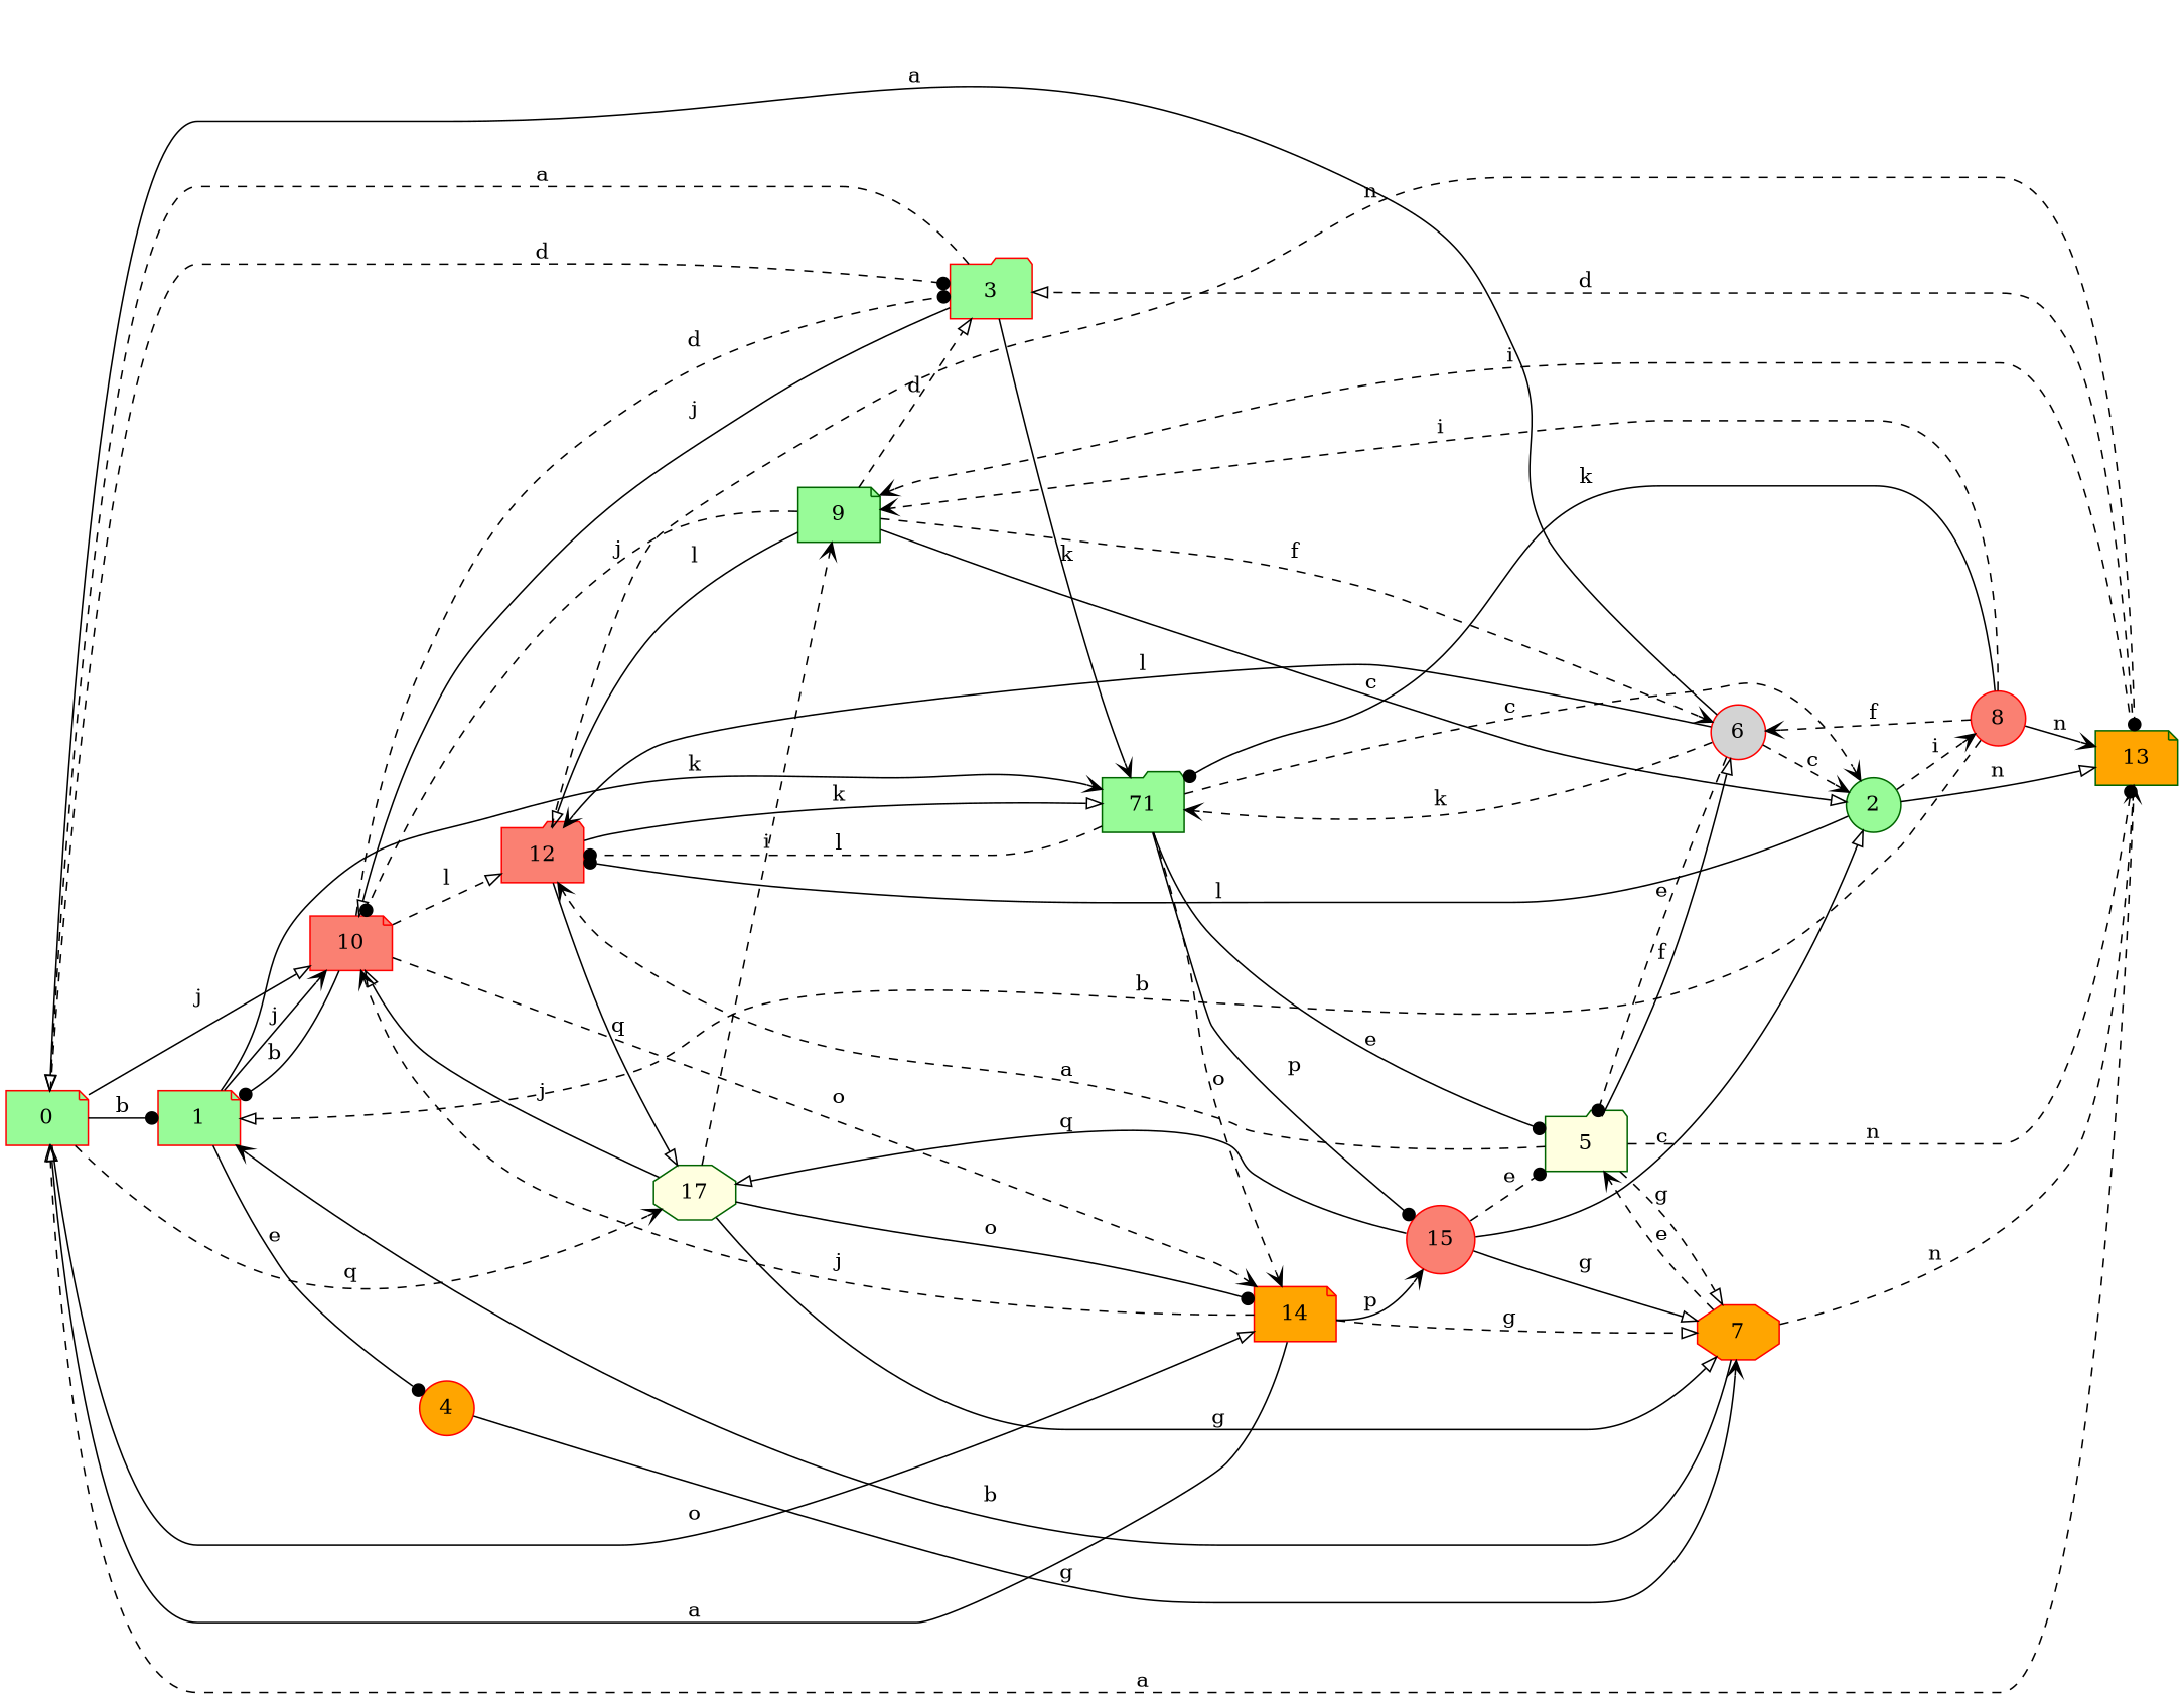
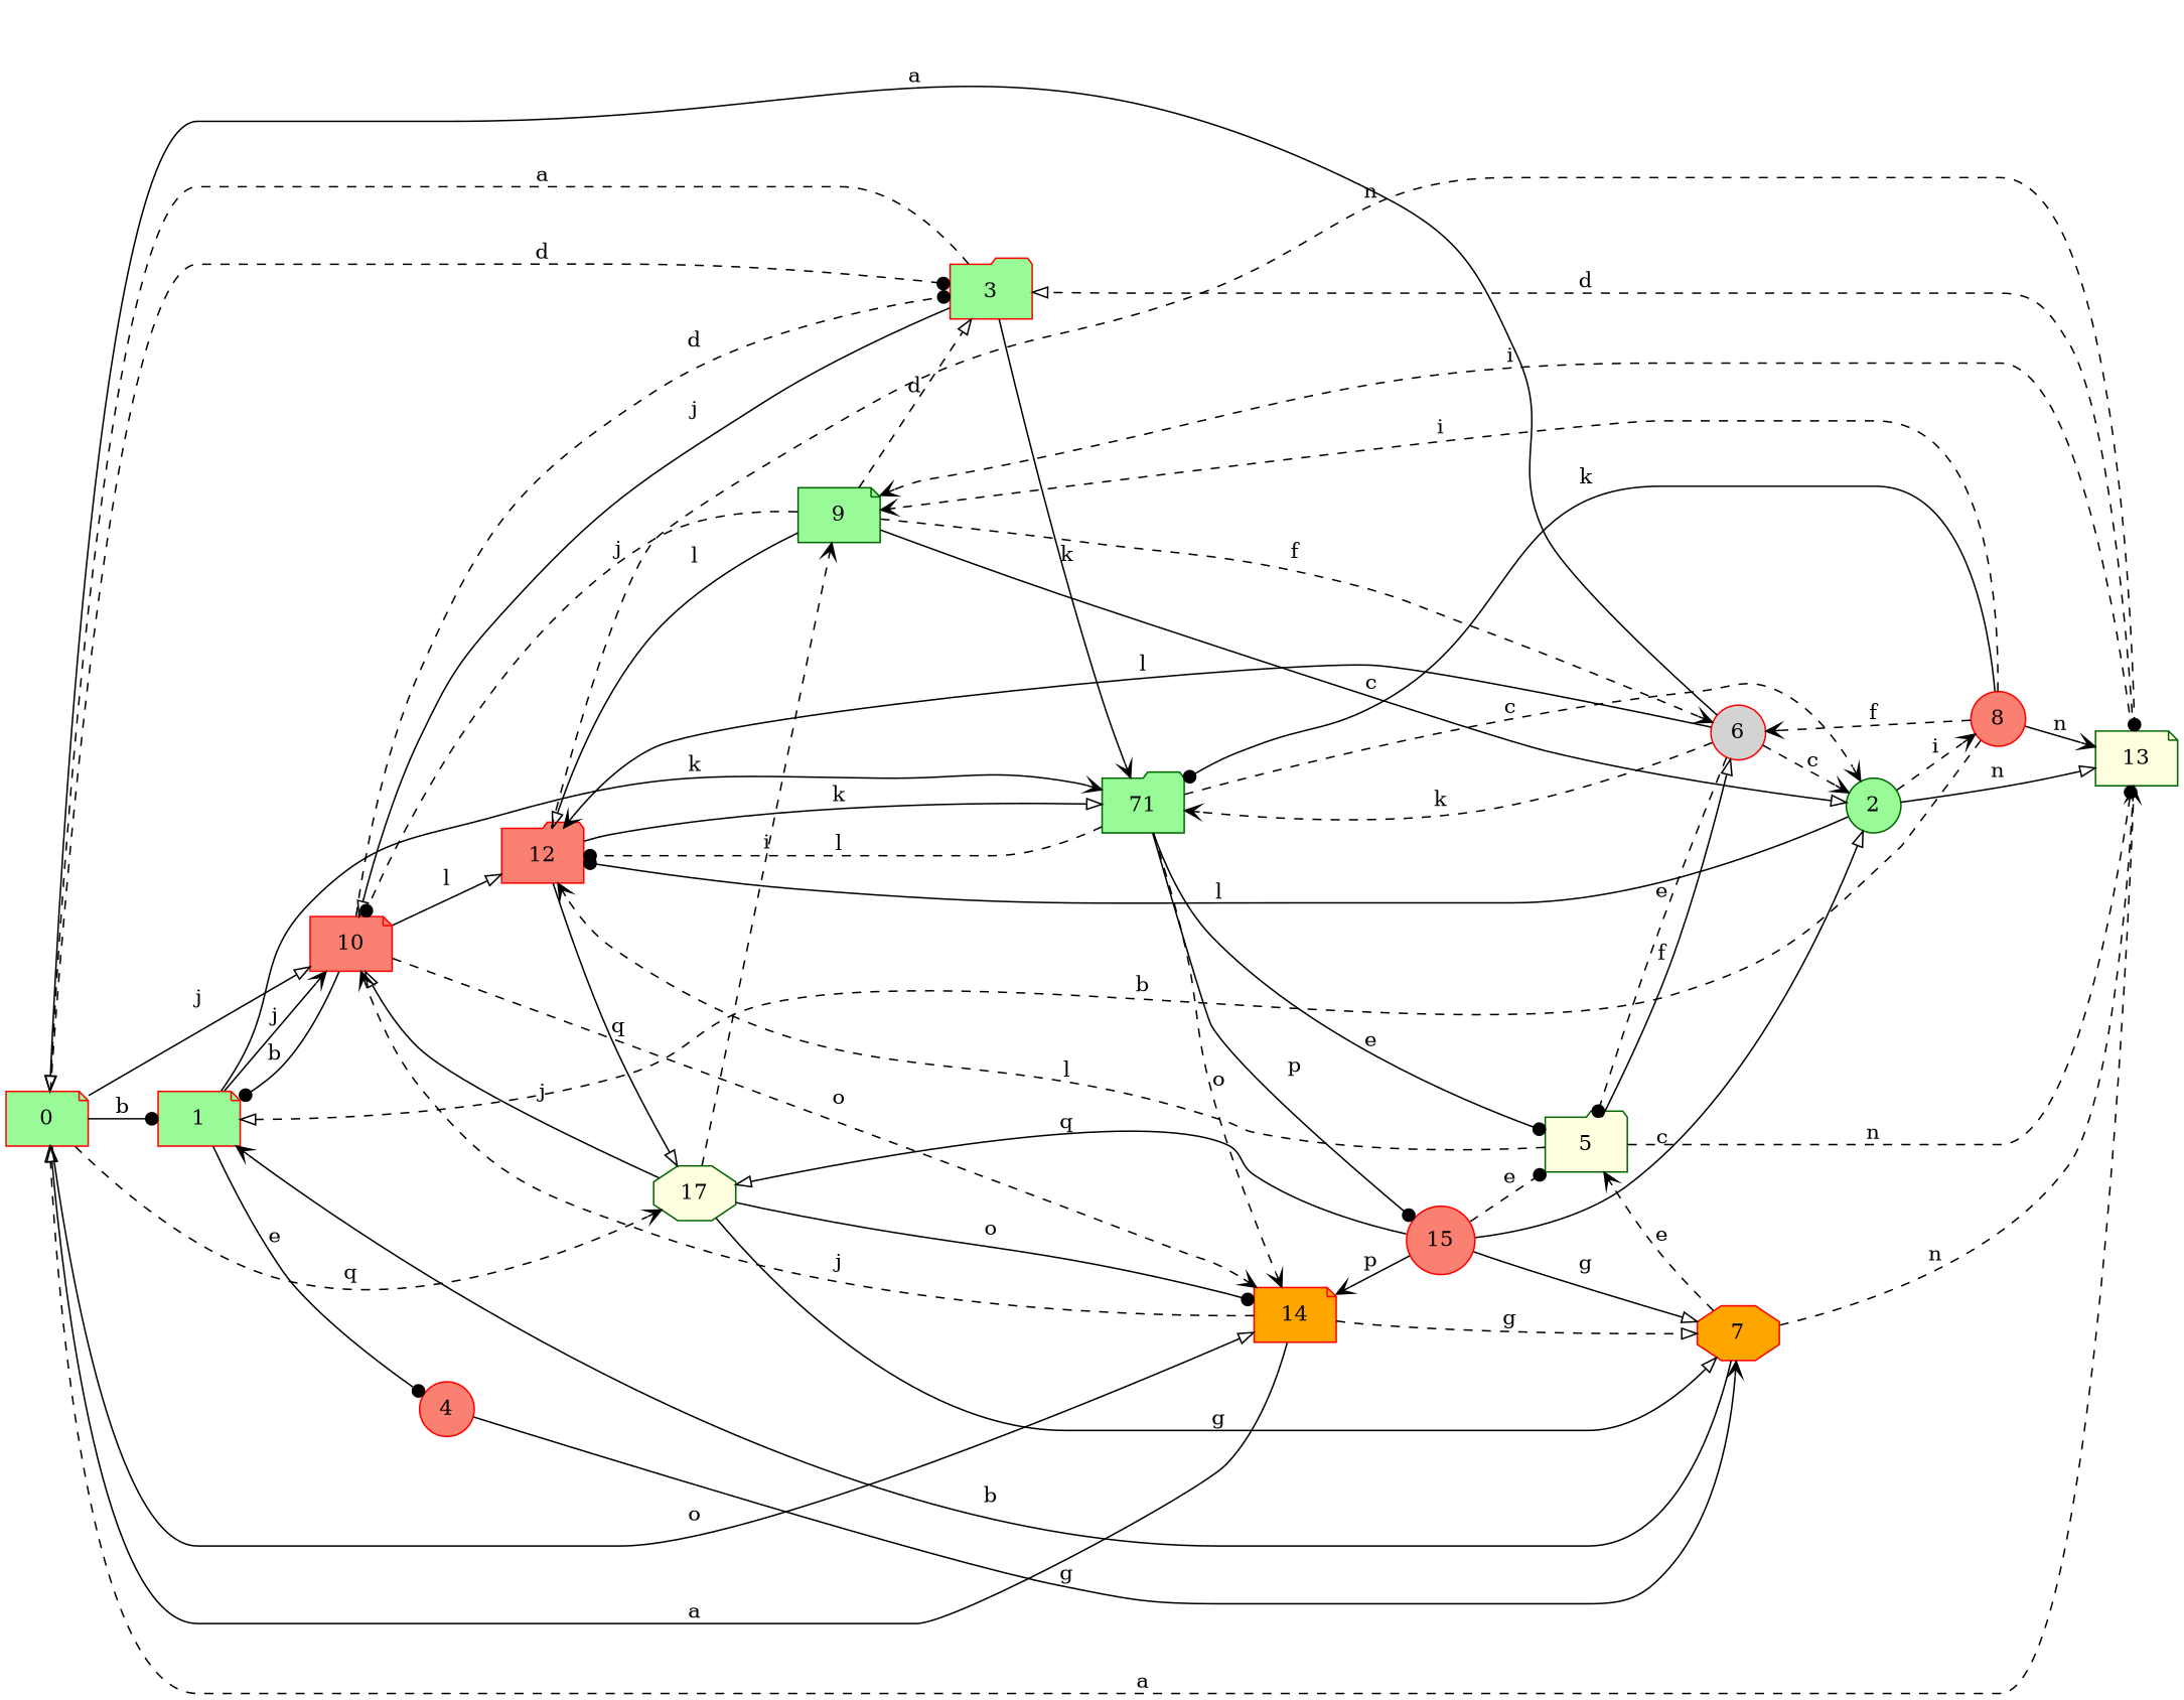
  strict digraph {
    rankdir=LR
    node [color=red fillcolor=palegreen shape=note style=filled]
    edge [arrowhead=onormal style=solid]
    0
    1
    3 [shape=folder]
    10 [fillcolor=salmon]
    14 [fillcolor=orange]
    17 [color=darkgreen fillcolor=lightyellow shape=octagon]
-   4 [fillcolor=orange shape=circle]
+   4 [fillcolor=salmon shape=circle]
    n8 [color=darkgreen label=71 shape=folder]
    12 [fillcolor=salmon shape=folder]
    7 [fillcolor=orange shape=octagon]
    15 [fillcolor=salmon shape=circle]
    9 [color=darkgreen]
    2 [color=darkgreen shape=circle]
    5 [color=darkgreen fillcolor=lightyellow shape=folder]
    8 [fillcolor=salmon shape=circle]
-   13 [color=darkgreen fillcolor=orange]
+   13 [color=darkgreen fillcolor=lightyellow]
    6 [fillcolor=lightgrey shape=circle]
    0 -> 1 [arrowhead=dot label=b]
    0 -> 3 [arrowhead=dot label=d style=dashed]
    0 -> 10 [label=j]
    0 -> 14 [label=o]
    0 -> 17 [arrowhead=vee label=q style=dashed]
    1 -> 10 [arrowhead=vee label=j]
    1 -> 4 [arrowhead=dot label=e]
    1 -> n8 [arrowhead=vee label=k]
    3 -> 0 [label=a style=dashed]
    3 -> 10 [label=j]
    3 -> n8 [arrowhead=vee label=k]
    10 -> 1 [arrowhead=dot label=b]
    10 -> 3 [arrowhead=dot label=d style=dashed]
    10 -> 14 [arrowhead=vee label=o style=dashed]
-   10 -> 12 [label=l style=dashed]
+   10 -> 12 [label=l]
    14 -> 0 [label=a]
    14 -> 10 [arrowhead=vee label=j style=dashed]
    14 -> 7 [label=g style=dashed]
-   14 -> 15 [arrowhead=vee label=p]
+   15 -> 14 [arrowhead=vee label=p]
    17 -> 10 [label=j]
    17 -> 14 [arrowhead=dot label=o]
    17 -> 7 [label=g]
    17 -> 9 [arrowhead=vee label=i style=dashed]
    4 -> 7 [arrowhead=vee label=g]
    n8 -> 14 [arrowhead=vee label=o style=dashed]
    n8 -> 12 [arrowhead=dot label=l style=dashed]
    n8 -> 15 [arrowhead=dot label=p]
    n8 -> 2 [arrowhead=vee label=c style=dashed]
    n8 -> 5 [arrowhead=dot label=e]
    12 -> 17 [label=q]
    12 -> n8 [label=k]
    12 -> 13 [arrowhead=dot label=n style=dashed]
    7 -> 1 [arrowhead=vee label=b]
    7 -> 5 [arrowhead=vee label=e style=dashed]
    7 -> 13 [arrowhead=vee label=n style=dashed]
    15 -> 17 [label=q]
    15 -> 7 [label=g]
    15 -> 2 [label=c]
    15 -> 5 [arrowhead=dot label=e style=dashed]
    9 -> 3 [label=d style=dashed]
    9 -> 10 [arrowhead=dot label=j style=dashed]
    9 -> 12 [label=l]
    9 -> 2 [label=c]
    9 -> 6 [arrowhead=vee label=f style=dashed]
    2 -> 12 [arrowhead=dot label=l]
    2 -> 8 [arrowhead=vee label=i style=dashed]
    2 -> 13 [label=n]
-   5 -> 12 [arrowhead=vee label=a style=dashed]
-   5 -> 7 [label=g style=dashed]
+   5 -> 12 [arrowhead=vee label=l style=dashed]
    5 -> 13 [arrowhead=dot label=n style=dashed]
    5 -> 6 [label=f]
    8 -> 1 [label=b style=dashed]
    8 -> n8 [arrowhead=dot label=k]
    8 -> 9 [arrowhead=vee label=i style=dashed]
    8 -> 13 [arrowhead=vee label=n]
    8 -> 6 [arrowhead=vee label=f style=dashed]
    13 -> 0 [label=a style=dashed]
    13 -> 3 [label=d style=dashed]
    13 -> 9 [arrowhead=vee label=i style=dashed]
    6 -> 0 [label=a]
    6 -> n8 [arrowhead=vee label=k style=dashed]
    6 -> 12 [arrowhead=vee label=l]
    6 -> 2 [arrowhead=vee label=c style=dashed]
    6 -> 5 [arrowhead=dot label=e style=dashed]
  }
